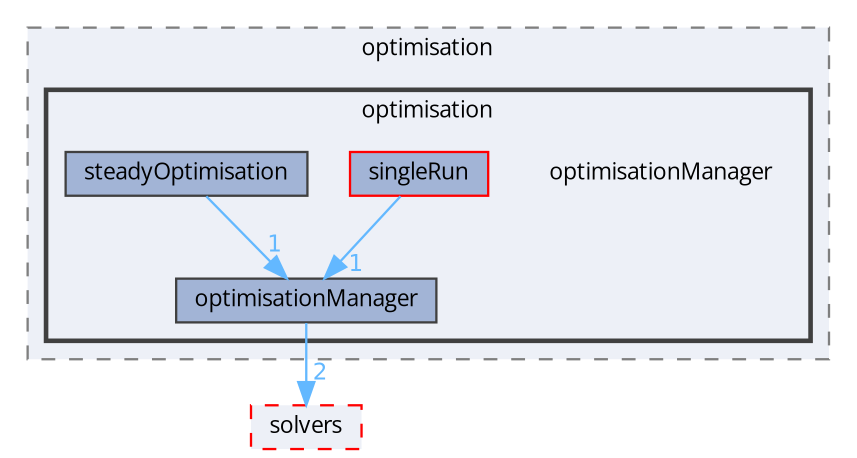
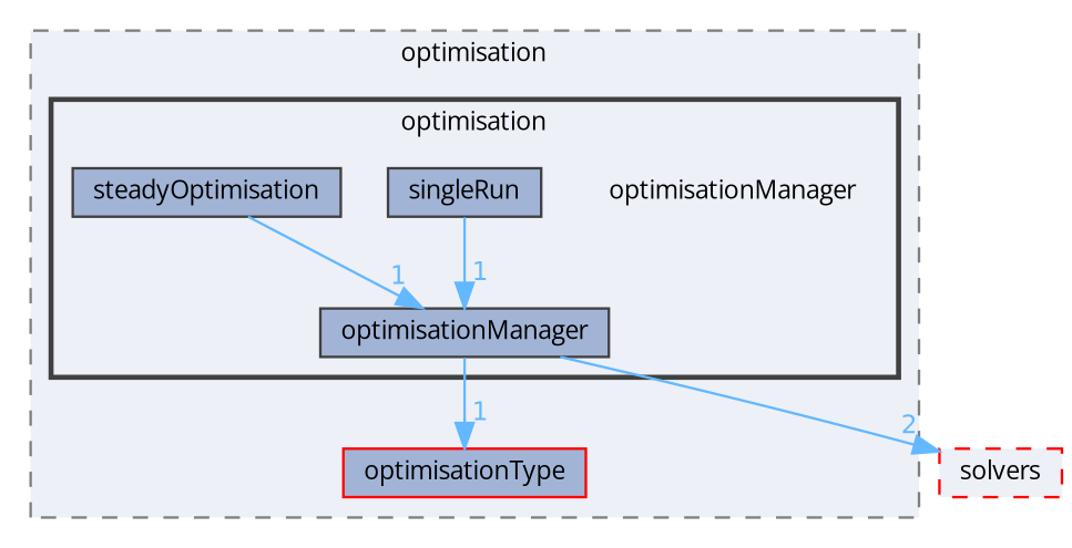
  digraph {
    compound=true
    fontname="Open Sans"
    node [fontname="Open Sans" fontsize=10 shape=box color=grey25 fillcolor="#a2b4d6" style=filled]
    edge [color=steelblue1 fontcolor=steelblue1 fontname="Open Sans" fontsize=10 headlabel=1 labeldistance=1.5 labelfontname=Helvetica labelfontsize=10]
    n1 [height=0.2 label=optimisationManager shape=plaintext width=0.4 color="" fillcolor="" style=""]
    n2 [height=0.2 label=optimisationManager width=0.4]
-   n3 [color=red height=0.2 label=singleRun width=0.4]
+   n3 [height=0.2 label=singleRun width=0.4]
    n4 [height=0.2 label=steadyOptimisation width=0.4]
+   n5 [color=red height=0.2 label=optimisationType width=0.4]
    n6 [color=red fillcolor="#edf0f7" height=0.2 label=solvers style="filled,dashed" width=0.4]
    subgraph cluster_1 {
      bgcolor="#edf0f7"
      fontsize=10
      label=optimisation
      pencolor=grey50
      style="filled,dashed"
+     n5
      subgraph cluster_2 {
        bgcolor="#edf0f7"
        fontsize=10
        label=optimisation
        pencolor=grey25
        style="filled,bold"
        n1
        n2
        n3
        n4
      }
    }
+   n2 -> n5
    n2 -> n6 [headlabel=2]
    n3 -> n2
    n4 -> n2
  }
